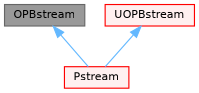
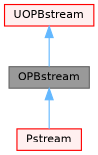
  digraph {
    node [color=red fillcolor="#FFF0F0" fontname=Helvetica fontsize=10 shape=box style=filled]
    edge [color=steelblue1 dir=back fontname=Helvetica fontsize=10 labelfontname=Helvetica labelfontsize=10 style=solid]
    n1 [color=gray40 fillcolor=grey60 fontcolor=black height=0.2 label=OPBstream width=0.4]
    n2 [height=0.2 label=Pstream width=0.4]
    n3 [height=0.2 label=UOPBstream width=0.4]
    n1 -> n2
-   n3 -> n2
+   n3 -> n1
  }
